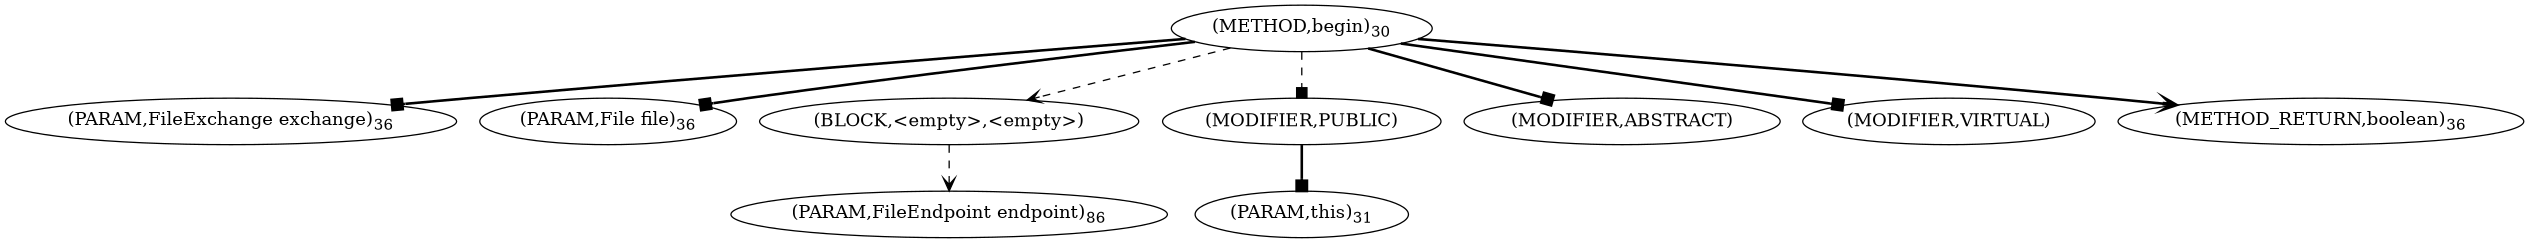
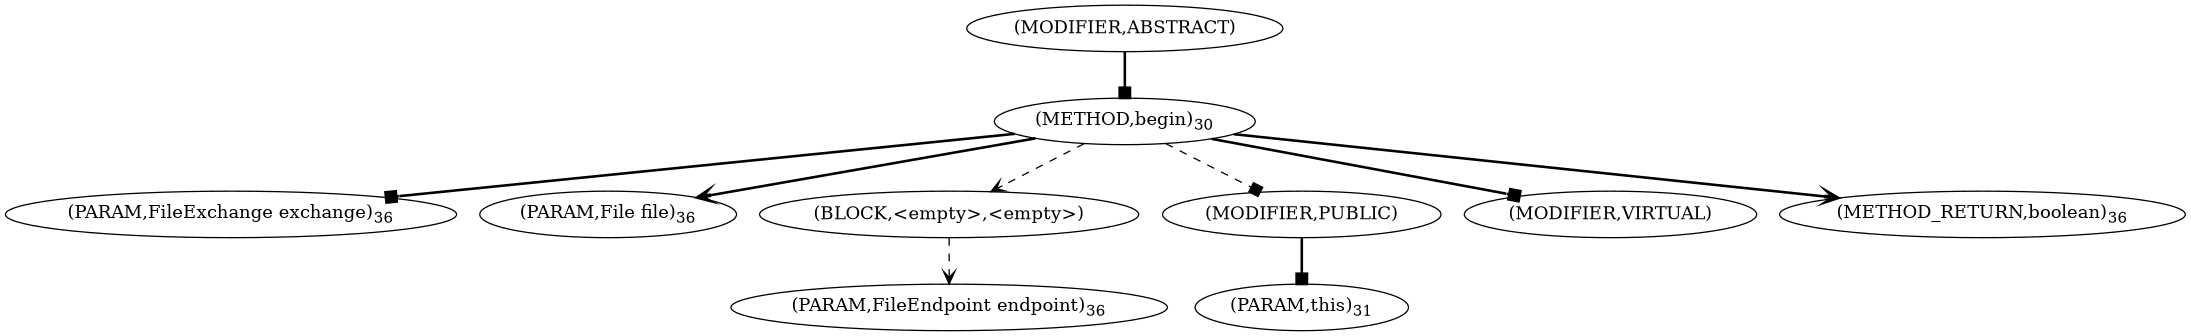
  digraph {
    edge [arrowhead=box style=bold]
    n1 [label=<(METHOD,begin)<SUB>30</SUB>>]
    n2 [label=<(PARAM,FileExchange exchange)<SUB>36</SUB>>]
    n3 [label=<(PARAM,File file)<SUB>36</SUB>>]
    n4 [label=<(BLOCK,&lt;empty&gt;,&lt;empty&gt;)>]
    n5 [label=<(MODIFIER,PUBLIC)>]
    n6 [label=<(MODIFIER,ABSTRACT)>]
    n7 [label=<(MODIFIER,VIRTUAL)>]
    n8 [label=<(METHOD_RETURN,boolean)<SUB>36</SUB>>]
    n9 [label=<(PARAM,this)<SUB>31</SUB>>]
-   n10 [label=<(PARAM,FileEndpoint endpoint)<SUB>86</SUB>>]
+   n10 [label=<(PARAM,FileEndpoint endpoint)<SUB>36</SUB>>]
    n1 -> n2
-   n1 -> n3
+   n1 -> n3 [arrowhead=vee]
    n1 -> n4 [arrowhead=vee style=dashed]
    n1 -> n5 [style=dashed]
-   n1 -> n6
+   n6 -> n1
    n1 -> n7
    n1 -> n8 [arrowhead=vee]
    n4 -> n10 [arrowhead=vee style=dashed]
    n5 -> n9
  }
